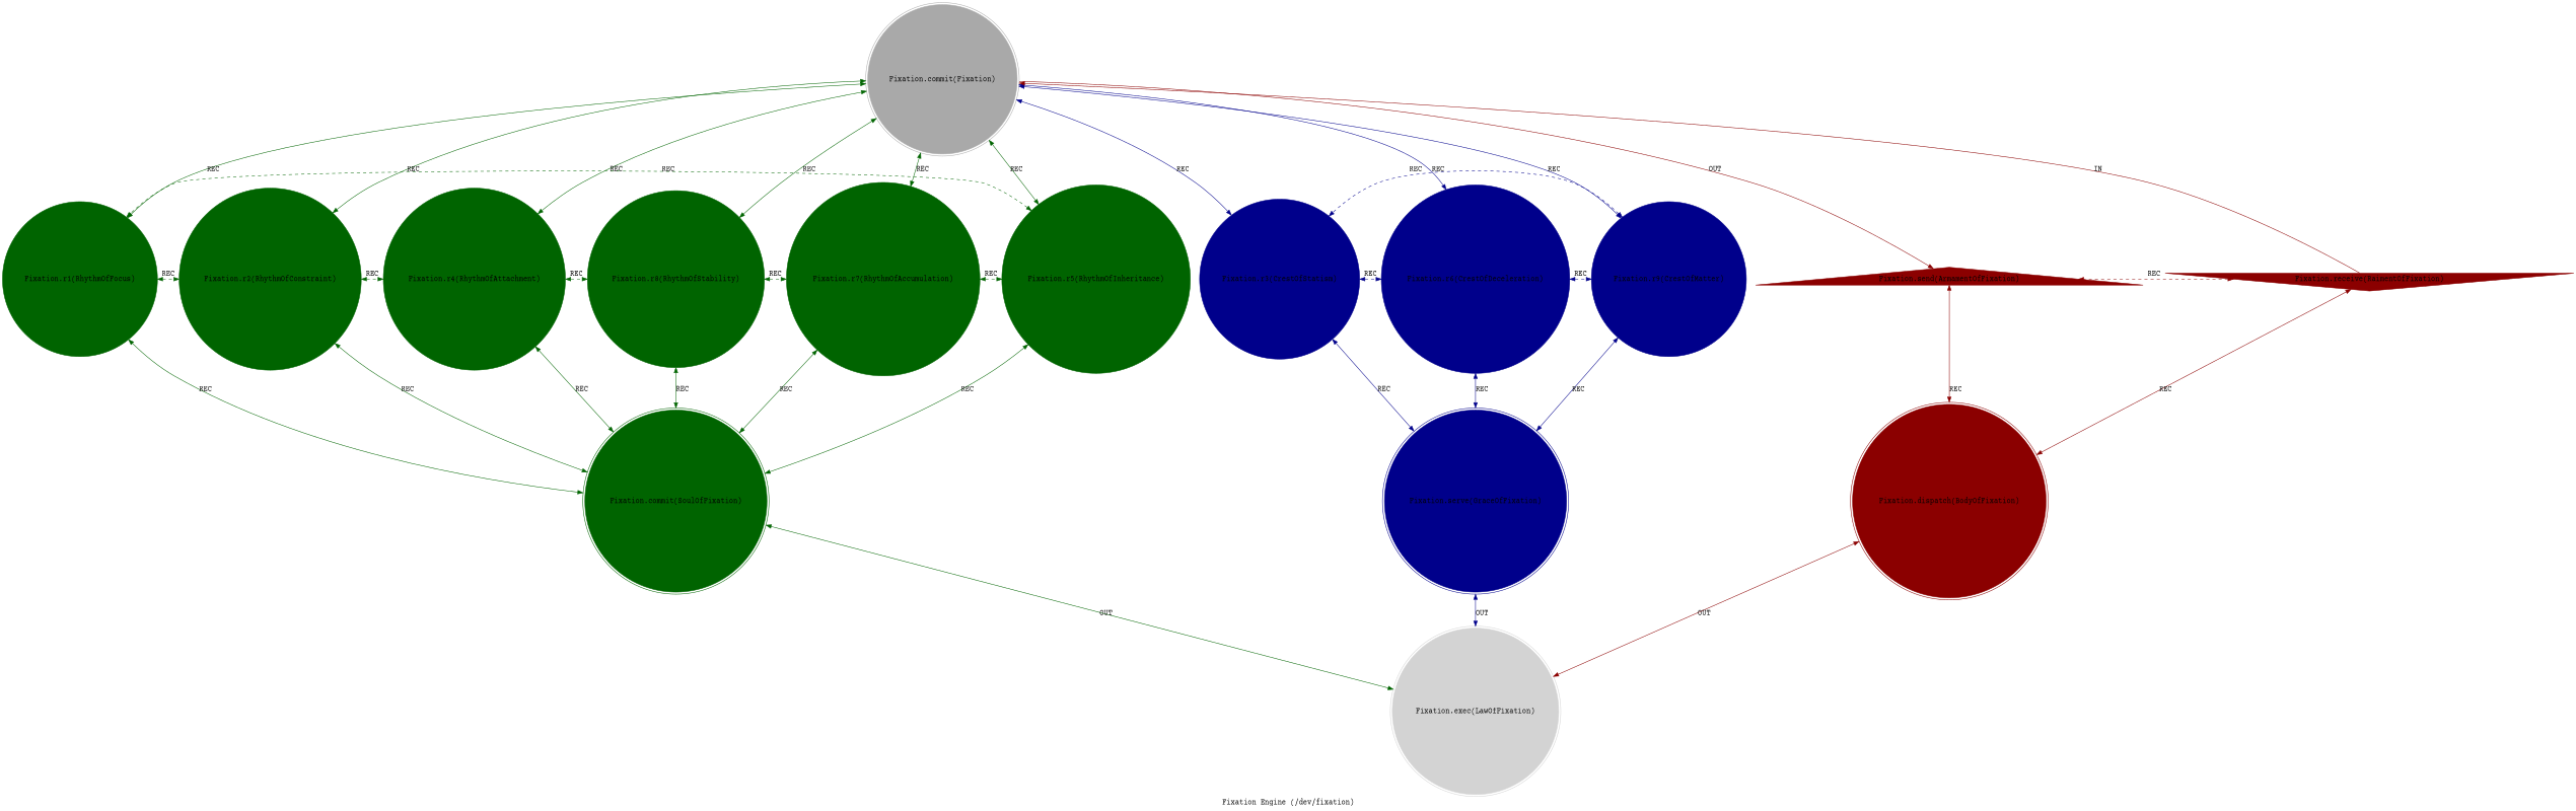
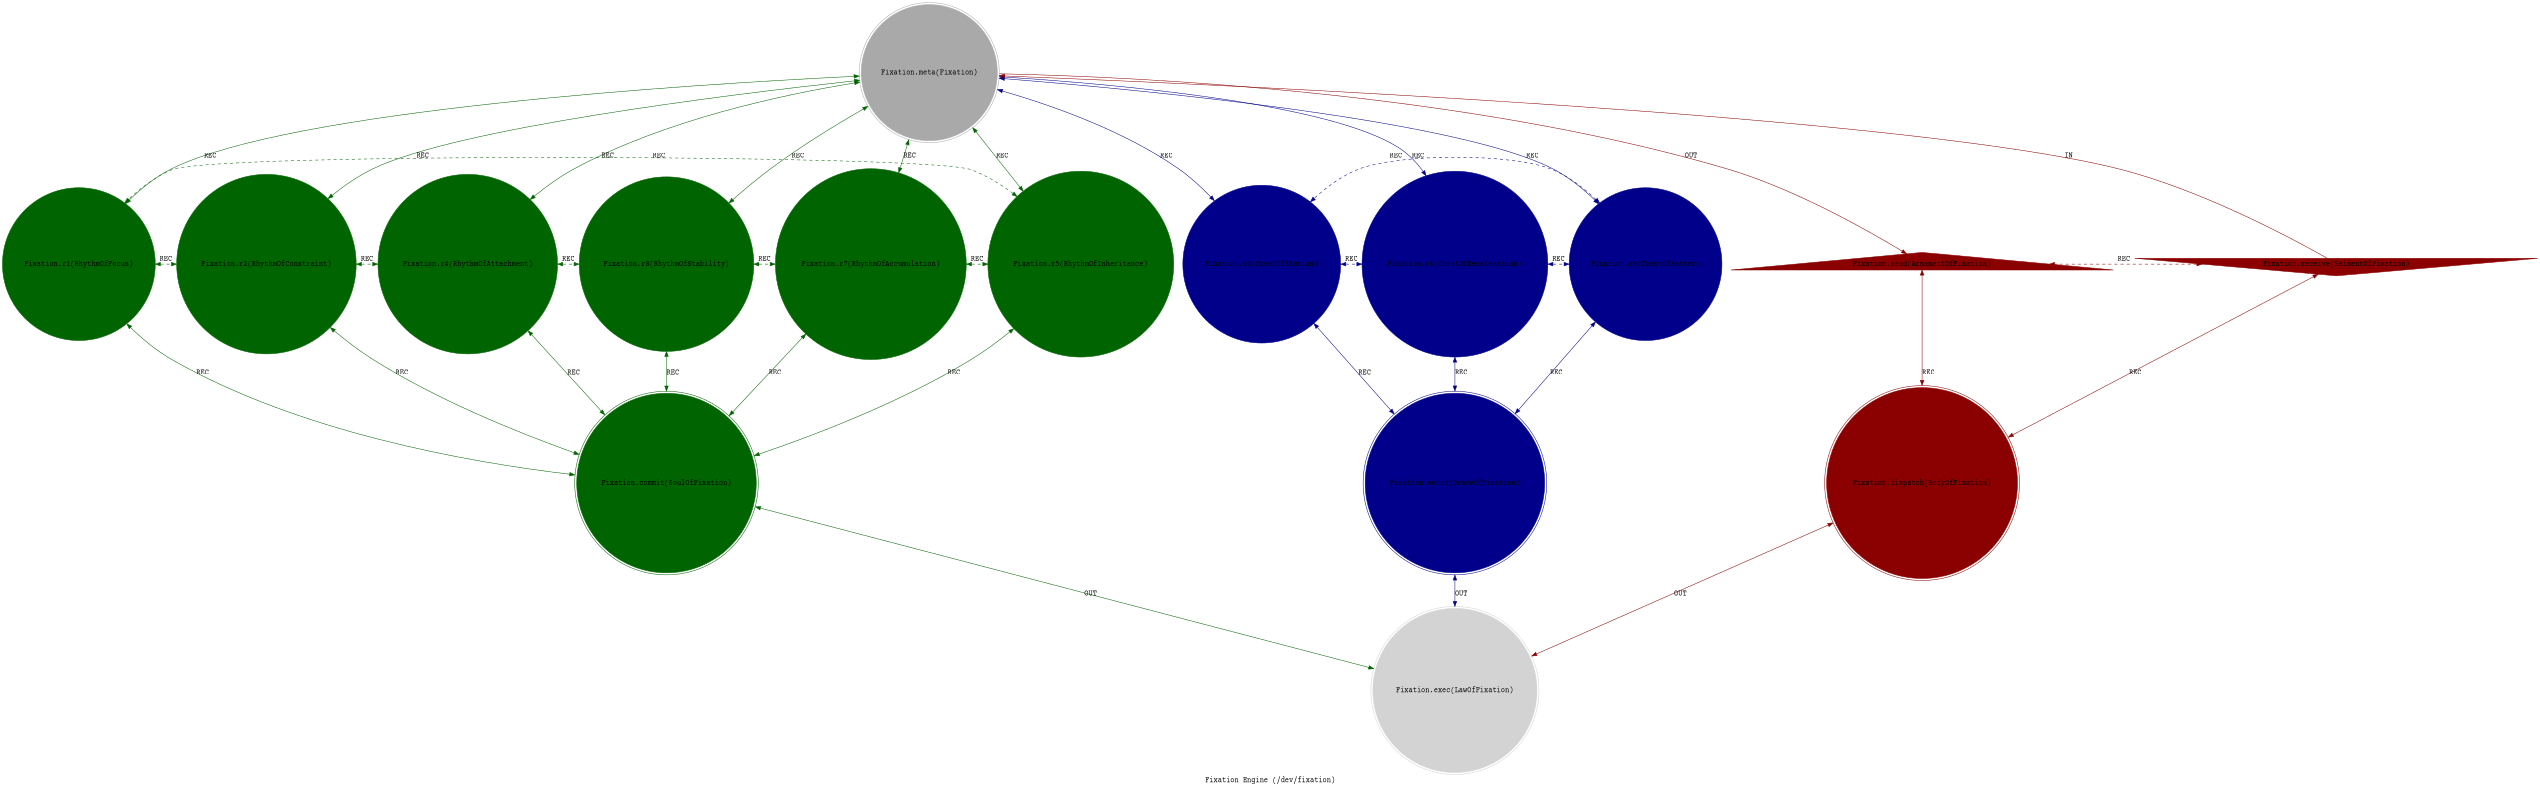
  strict digraph {
    color=lightgray
    label="Fixation Engine (/dev/fixation)"
    style=filled
    fontname="Courier Prime"
    node [color=darkgreen shape=circle style=filled fontname="Courier Prime"]
    edge [color=darkgreen dir=both fontname="Courier Prime"]
-   n1 [color=darkgray label="Fixation.commit(Fixation)" shape=doublecircle]
+   n1 [color=darkgray label="Fixation.meta(Fixation)" shape=doublecircle]
    n2 [label="Fixation.r1(RhythmOfFocus)"]
    n3 [label="Fixation.r2(RhythmOfConstraint)"]
    n4 [label="Fixation.r4(RhythmOfAttachment)"]
    n5 [label="Fixation.r8(RhythmOfStability)"]
    n6 [label="Fixation.r7(RhythmOfAccumulation)"]
    n7 [label="Fixation.r5(RhythmOfInheritance)"]
    n8 [color=darkblue label="Fixation.r3(CrestOfStatism)"]
    n9 [color=darkblue label="Fixation.r6(CrestOfDeceleration)"]
    n10 [color=darkblue label="Fixation.r9(CrestOfMatter)"]
    n11 [color=darkred label="Fixation.send(ArmamentOfFixation)" shape=triangle]
    n12 [label="Fixation.commit(SoulOfFixation)" shape=doublecircle]
    n13 [color=darkblue label="Fixation.serve(GraceOfFixation)" shape=doublecircle]
    n14 [color=darkred label="Fixation.receive(RaimentOfFixation)" shape=invtriangle]
    n15 [color=darkred label="Fixation.dispatch(BodyOfFixation)" shape=doublecircle]
    n16 [color=lightgray label="Fixation.exec(LawOfFixation)" shape=doublecircle]
    n1 -> n2 [label=REC]
    n1 -> n3 [label=REC]
    n1 -> n4 [label=REC]
    n1 -> n5 [label=REC]
    n1 -> n6 [label=REC]
    n1 -> n7 [label=REC]
    n1 -> n8 [color=darkblue label=REC]
    n1 -> n9 [color=darkblue label=REC]
    n1 -> n10 [color=darkblue label=REC]
    n1 -> n11 [color=darkred label=OUT dir=""]
    n2 -> n3 [constraint=false label=REC style=dashed]
    n2 -> n12 [label=REC]
    n3 -> n4 [constraint=false label=REC style=dashed]
    n3 -> n12 [label=REC]
    n4 -> n5 [constraint=false label=REC style=dashed]
    n4 -> n12 [label=REC]
    n5 -> n6 [constraint=false label=REC style=dashed]
    n5 -> n12 [label=REC]
    n6 -> n7 [constraint=false label=REC style=dashed]
    n6 -> n12 [label=REC]
    n7 -> n2 [constraint=false label=REC style=dashed]
    n7 -> n12 [label=REC]
    n8 -> n9 [color=darkblue constraint=false label=REC style=dashed]
    n8 -> n13 [color=darkblue label=REC]
    n9 -> n10 [color=darkblue constraint=false label=REC style=dashed]
    n9 -> n13 [color=darkblue label=REC]
    n10 -> n8 [color=darkblue constraint=false label=REC style=dashed]
    n10 -> n13 [color=darkblue label=REC]
    n11 -> n15 [color=darkred label=REC]
    n12 -> n16 [label=OUT]
    n13 -> n16 [color=darkblue label=OUT]
    n14 -> n1 [color=darkred constraint=false label=IN dir=""]
    n14 -> n11 [color=darkred constraint=false label=REC style=dashed]
    n14 -> n15 [color=darkred label=REC]
    n15 -> n16 [color=darkred label=OUT]
  }
